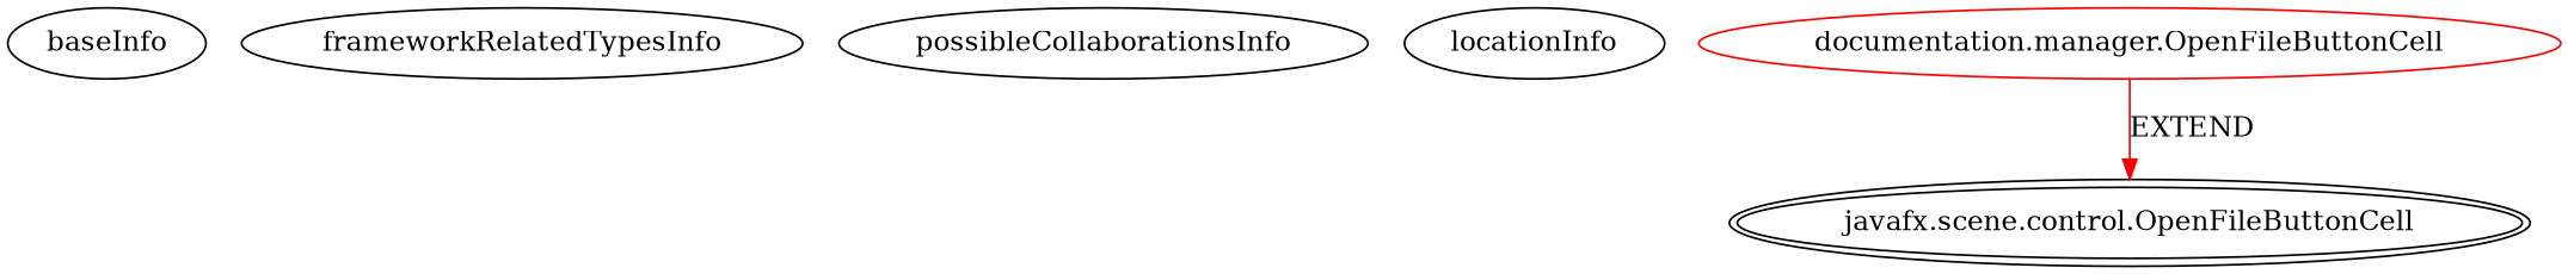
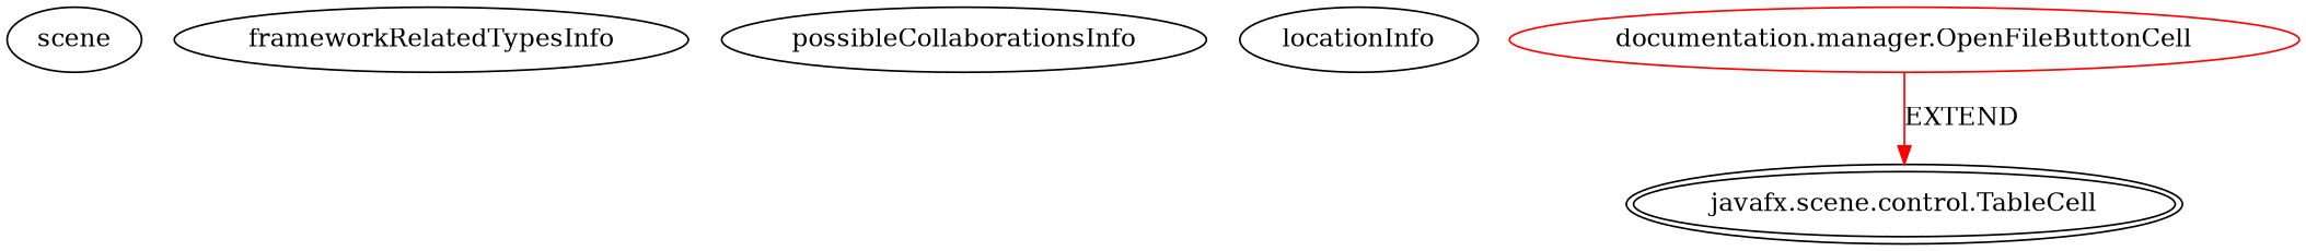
  digraph {
-   baseInfo [category=extension_graph graphId=3260 isAnonymous=false possibleRelation=false]
+   baseInfo [category=extension_graph graphId=3260 isAnonymous=false possibleRelation=false label=scene]
    frameworkRelatedTypesInfo [0="javafx.scene.control.TableCell"]
    possibleCollaborationsInfo
    locationInfo [contextSignature=OpenFileButtonCell filePath="/jalbertcruz-Documentation-manager/Documentation-manager-master/src/documentation/manager/OpenFileButtonCell.java" graphId=3260 projectName="jalbertcruz-Documentation-manager"]
    n5 [color=red isFrameworkType=false label="documentation.manager.OpenFileButtonCell" vertexType=ROOT_CLIENT_CLASS_DECLARATION]
-   n6 [isFrameworkType=true label="javafx.scene.control.OpenFileButtonCell" peripheries=2 vertexType=FRAMEWORK_CLASS_TYPE]
+   n6 [isFrameworkType=true label="javafx.scene.control.TableCell" peripheries=2 vertexType=FRAMEWORK_CLASS_TYPE]
    n5 -> n6 [color=red label=EXTEND]
  }
